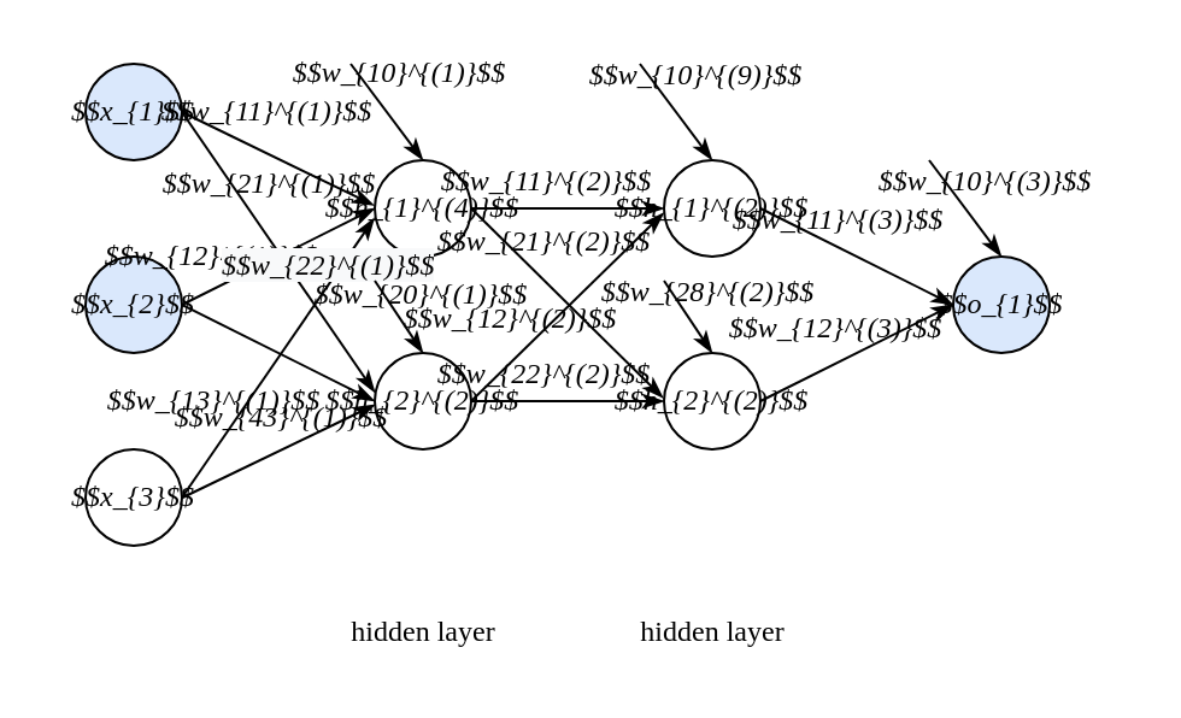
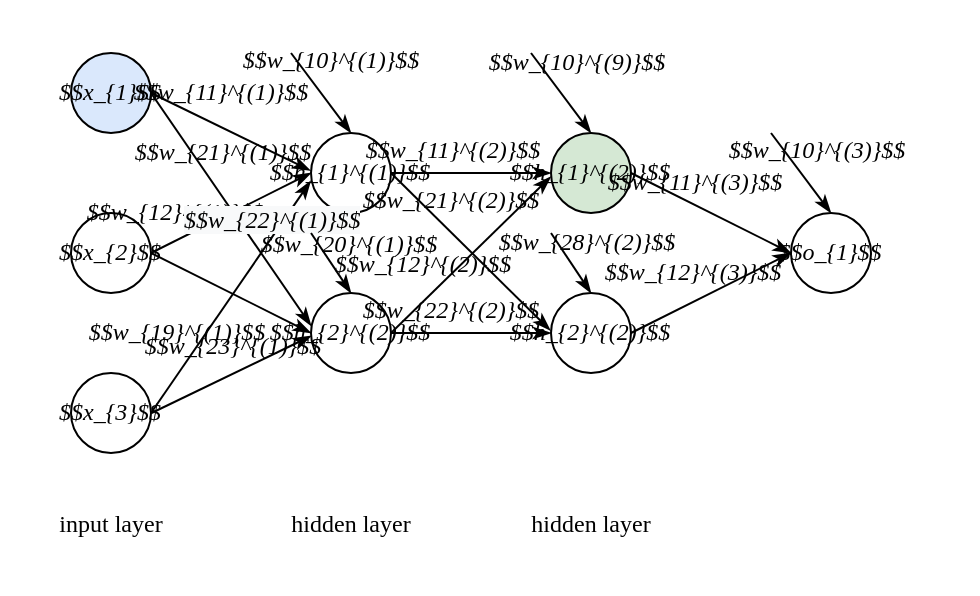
  <mxCell id="0" />
  <mxCell id="1" parent="0" />
  <mxCell id="2" value="&lt;i style=&quot;font-family: &amp;#34;georgia&amp;#34;&quot;&gt;$$x_{1}$$&lt;/i&gt;" style="ellipse;whiteSpace=wrap;html=1;aspect=fixed;fillColor=#dae8fc;" vertex="1" parent="1"><mxGeometry x="35" y="26" width="40" height="40" as="geometry" /></mxCell>
- <mxCell id="3" value="&lt;i style=&quot;font-family: &amp;#34;georgia&amp;#34;&quot;&gt;$$x_{2}$$&lt;/i&gt;" style="ellipse;whiteSpace=wrap;html=1;aspect=fixed;fillColor=#dae8fc;" vertex="1" parent="1"><mxGeometry x="35" y="106" width="40" height="40" as="geometry" /></mxCell>
+ <mxCell id="3" value="&lt;i style=&quot;font-family: &amp;#34;georgia&amp;#34;&quot;&gt;$$x_{2}$$&lt;/i&gt;" style="ellipse;whiteSpace=wrap;html=1;aspect=fixed;" vertex="1" parent="1"><mxGeometry x="35" y="106" width="40" height="40" as="geometry" /></mxCell>
  <mxCell id="4" value="&lt;i style=&quot;font-family: &amp;#34;georgia&amp;#34;&quot;&gt;$$x_{3}$$&lt;/i&gt;" style="ellipse;whiteSpace=wrap;html=1;aspect=fixed;" vertex="1" parent="1"><mxGeometry x="35" y="186" width="40" height="40" as="geometry" /></mxCell>
  <mxCell id="5" value="&lt;i style=&quot;font-family: &amp;#34;georgia&amp;#34;&quot;&gt;$$h_{2}^{(2)}$$&lt;/i&gt;" style="ellipse;whiteSpace=wrap;html=1;aspect=fixed;" vertex="1" parent="1"><mxGeometry x="155" y="146" width="40" height="40" as="geometry" /></mxCell>
- <mxCell id="6" value="&lt;i style=&quot;font-family: &amp;#34;georgia&amp;#34;&quot;&gt;$$h_{1}^{(2)}$$&lt;/i&gt;" style="ellipse;whiteSpace=wrap;html=1;aspect=fixed;" vertex="1" parent="1"><mxGeometry x="275" y="66" width="40" height="40" as="geometry" /></mxCell>
+ <mxCell id="6" value="&lt;i style=&quot;font-family: &amp;#34;georgia&amp;#34;&quot;&gt;$$h_{1}^{(2)}$$&lt;/i&gt;" style="ellipse;whiteSpace=wrap;html=1;aspect=fixed;fillColor=#d5e8d4;" vertex="1" parent="1"><mxGeometry x="275" y="66" width="40" height="40" as="geometry" /></mxCell>
  <mxCell id="7" value="&lt;i style=&quot;font-family: &amp;#34;georgia&amp;#34;&quot;&gt;$$h_{2}^{(2)}$$&lt;/i&gt;" style="ellipse;whiteSpace=wrap;html=1;aspect=fixed;" vertex="1" parent="1"><mxGeometry x="275" y="146" width="40" height="40" as="geometry" /></mxCell>
- <mxCell id="8" value="&lt;font face=&quot;georgia&quot;&gt;&lt;i&gt;$$h_{1}^{(4)}$$&lt;/i&gt;&lt;/font&gt;" style="ellipse;whiteSpace=wrap;html=1;aspect=fixed;" vertex="1" parent="1"><mxGeometry x="155" y="66" width="40" height="40" as="geometry" /></mxCell>
- <mxCell id="9" value="&lt;i style=&quot;font-family: &amp;#34;georgia&amp;#34;&quot;&gt;$$o_{1}$$&lt;/i&gt;" style="ellipse;whiteSpace=wrap;html=1;aspect=fixed;fillColor=#dae8fc;" vertex="1" parent="1"><mxGeometry x="395" y="106" width="40" height="40" as="geometry" /></mxCell>
+ <mxCell id="8" value="&lt;font face=&quot;georgia&quot;&gt;&lt;i&gt;$$h_{1}^{(1)}$$&lt;/i&gt;&lt;/font&gt;" style="ellipse;whiteSpace=wrap;html=1;aspect=fixed;" vertex="1" parent="1"><mxGeometry x="155" y="66" width="40" height="40" as="geometry" /></mxCell>
+ <mxCell id="9" value="&lt;i style=&quot;font-family: &amp;#34;georgia&amp;#34;&quot;&gt;$$o_{1}$$&lt;/i&gt;" style="ellipse;whiteSpace=wrap;html=1;aspect=fixed;" vertex="1" parent="1"><mxGeometry x="395" y="106" width="40" height="40" as="geometry" /></mxCell>
  <mxCell id="10" value="" style="endArrow=classicThin;html=1;rounded=0;entryX=-0.007;entryY=0.469;entryDx=0;entryDy=0;endFill=1;entryPerimeter=0;" edge="1" parent="1" target="8"><mxGeometry width="50" height="50" relative="1" as="geometry"><mxPoint x="75" y="46" as="sourcePoint" /><mxPoint x="125" y="-4" as="targetPoint" /></mxGeometry></mxCell>
  <mxCell id="11" value="" style="endArrow=classicThin;html=1;rounded=0;entryX=-0.005;entryY=0.601;entryDx=0;entryDy=0;endFill=1;entryPerimeter=0;" edge="1" parent="1" target="8"><mxGeometry width="50" height="50" relative="1" as="geometry"><mxPoint x="75" y="206" as="sourcePoint" /><mxPoint x="125" y="156" as="targetPoint" /></mxGeometry></mxCell>
  <mxCell id="12" value="" style="endArrow=classicThin;html=1;rounded=0;entryX=-0.002;entryY=0.546;entryDx=0;entryDy=0;endFill=1;entryPerimeter=0;" edge="1" parent="1" target="6"><mxGeometry width="50" height="50" relative="1" as="geometry"><mxPoint x="195" y="166" as="sourcePoint" /><mxPoint x="275" y="46" as="targetPoint" /></mxGeometry></mxCell>
  <mxCell id="13" value="" style="endArrow=classicThin;html=1;rounded=0;entryX=0;entryY=0.5;entryDx=0;entryDy=0;endFill=1;" edge="1" parent="1" target="9"><mxGeometry width="50" height="50" relative="1" as="geometry"><mxPoint x="315" y="166" as="sourcePoint" /><mxPoint x="395" y="46" as="targetPoint" /></mxGeometry></mxCell>
  <mxCell id="14" value="" style="endArrow=classicThin;html=1;rounded=0;entryX=-0.007;entryY=0.469;entryDx=0;entryDy=0;entryPerimeter=0;endFill=1;" edge="1" parent="1" target="7"><mxGeometry width="50" height="50" relative="1" as="geometry"><mxPoint x="195" y="86" as="sourcePoint" /><mxPoint x="275" y="126" as="targetPoint" /></mxGeometry></mxCell>
  <mxCell id="15" value="" style="endArrow=classicThin;html=1;rounded=0;entryX=0;entryY=0.5;entryDx=0;entryDy=0;endFill=1;" edge="1" parent="1" target="9"><mxGeometry width="50" height="50" relative="1" as="geometry"><mxPoint x="315" y="86" as="sourcePoint" /><mxPoint x="395" y="166" as="targetPoint" /></mxGeometry></mxCell>
  <mxCell id="16" value="" style="endArrow=classicThin;html=1;rounded=0;entryX=0;entryY=0.5;entryDx=0;entryDy=0;endFill=1;" edge="1" parent="1" target="7"><mxGeometry width="50" height="50" relative="1" as="geometry"><mxPoint x="195" y="166" as="sourcePoint" /><mxPoint x="275" y="86" as="targetPoint" /></mxGeometry></mxCell>
  <mxCell id="17" value="" style="endArrow=classicThin;html=1;rounded=0;entryX=0;entryY=0.5;entryDx=0;entryDy=0;endFill=1;" edge="1" parent="1" target="6"><mxGeometry width="50" height="50" relative="1" as="geometry"><mxPoint x="195" y="86" as="sourcePoint" /><mxPoint x="285.76" y="170.44" as="targetPoint" /></mxGeometry></mxCell>
  <mxCell id="18" value="" style="endArrow=classicThin;html=1;rounded=0;entryX=0;entryY=0.5;entryDx=0;entryDy=0;endFill=1;" edge="1" parent="1"><mxGeometry width="50" height="50" relative="1" as="geometry"><mxPoint x="75" y="126" as="sourcePoint" /><mxPoint x="155" y="166" as="targetPoint" /></mxGeometry></mxCell>
  <mxCell id="19" value="" style="endArrow=classicThin;html=1;rounded=0;entryX=0;entryY=0.5;entryDx=0;entryDy=0;endFill=1;" edge="1" parent="1" target="8"><mxGeometry width="50" height="50" relative="1" as="geometry"><mxPoint x="75" y="126" as="sourcePoint" /><mxPoint x="155" y="6" as="targetPoint" /></mxGeometry></mxCell>
  <mxCell id="20" value="" style="endArrow=classicThin;html=1;rounded=0;entryX=0.001;entryY=0.409;entryDx=0;entryDy=0;endFill=1;entryPerimeter=0;" edge="1" parent="1" target="5"><mxGeometry width="50" height="50" relative="1" as="geometry"><mxPoint x="75" y="46" as="sourcePoint" /><mxPoint x="154.72" y="84.76" as="targetPoint" /></mxGeometry></mxCell>
  <mxCell id="21" value="" style="endArrow=classicThin;html=1;rounded=0;endFill=1;entryX=0.002;entryY=0.537;entryDx=0;entryDy=0;entryPerimeter=0;" edge="1" parent="1" target="5"><mxGeometry width="50" height="50" relative="1" as="geometry"><mxPoint x="75.28" y="206" as="sourcePoint" /><mxPoint x="155" y="166" as="targetPoint" /></mxGeometry></mxCell>
  <mxCell id="22" value="&lt;i style=&quot;font-family: &amp;#34;georgia&amp;#34;&quot;&gt;$$w_{21}^{(1)}$$&lt;/i&gt;" style="text;html=1;align=center;verticalAlign=middle;resizable=0;points=[];autosize=1;strokeColor=none;fillColor=none;" vertex="1" parent="1"><mxGeometry x="51" y="66" width="120" height="20" as="geometry" /></mxCell>
+ <mxCell id="23" value="&lt;font style=&quot;font-size: 12px&quot;&gt;input layer&lt;/font&gt;" style="text;html=1;align=center;verticalAlign=middle;resizable=0;points=[];autosize=1;fontSize=17;fontFamily=Georgia;" vertex="1" parent="1"><mxGeometry x="20" y="246" width="70" height="30" as="geometry" /></mxCell>
  <mxCell id="24" value="&lt;font style=&quot;font-size: 12px&quot;&gt;hidden layer&lt;/font&gt;" style="text;html=1;align=center;verticalAlign=middle;resizable=0;points=[];autosize=1;fontSize=17;fontFamily=Georgia;" vertex="1" parent="1"><mxGeometry x="135" y="246" width="80" height="30" as="geometry" /></mxCell>
  <mxCell id="25" value="&lt;font style=&quot;font-size: 12px&quot;&gt;hidden layer&lt;/font&gt;" style="text;html=1;align=center;verticalAlign=middle;resizable=0;points=[];autosize=1;fontSize=17;fontFamily=Georgia;" vertex="1" parent="1"><mxGeometry x="255" y="246" width="80" height="30" as="geometry" /></mxCell>
  <mxCell id="26" value="&lt;i style=&quot;font-family: &amp;#34;georgia&amp;#34;&quot;&gt;$$w_{11}^{(1)}$$&lt;/i&gt;" style="text;html=1;align=center;verticalAlign=middle;resizable=0;points=[];autosize=1;strokeColor=none;fillColor=none;fontSize=12;fontFamily=Georgia;" vertex="1" parent="1"><mxGeometry x="50" y="36" width="120" height="20" as="geometry" /></mxCell>
  <mxCell id="27" value="&lt;i style=&quot;font-family: &amp;#34;georgia&amp;#34;&quot;&gt;$$w_{12}^{(1)}$$&lt;/i&gt;" style="text;html=1;align=center;verticalAlign=middle;resizable=0;points=[];autosize=1;strokeColor=none;fillColor=none;fontSize=12;fontFamily=Georgia;" vertex="1" parent="1"><mxGeometry x="27" y="96" width="120" height="20" as="geometry" /></mxCell>
  <mxCell id="28" value="&lt;i style=&quot;color: rgb(0 , 0 , 0) ; font-size: 12px ; font-weight: 400 ; letter-spacing: normal ; text-align: center ; text-indent: 0px ; text-transform: none ; word-spacing: 0px ; background-color: rgb(248 , 249 , 250) ; font-family: &amp;#34;georgia&amp;#34;&quot;&gt;$$w_{22}^{(1)}$$&lt;/i&gt;" style="text;whiteSpace=wrap;html=1;fontSize=12;fontFamily=Georgia;" vertex="1" parent="1"><mxGeometry x="90" y="96" width="25" height="33" as="geometry" /></mxCell>
- <mxCell id="29" value="&lt;i style=&quot;font-family: &amp;#34;georgia&amp;#34;&quot;&gt;$$w_{13}^{(1)}$$&lt;/i&gt;" style="text;html=1;align=center;verticalAlign=middle;resizable=0;points=[];autosize=1;strokeColor=none;fillColor=none;fontSize=12;fontFamily=Georgia;" vertex="1" parent="1"><mxGeometry x="28" y="156" width="120" height="20" as="geometry" /></mxCell>
- <mxCell id="30" value="&lt;i style=&quot;font-family: &amp;#34;georgia&amp;#34;&quot;&gt;$$w_{43}^{(1)}$$&lt;/i&gt;" style="text;html=1;align=center;verticalAlign=middle;resizable=0;points=[];autosize=1;strokeColor=none;fillColor=none;fontSize=12;fontFamily=Georgia;" vertex="1" parent="1"><mxGeometry x="56" y="163" width="120" height="20" as="geometry" /></mxCell>
+ <mxCell id="29" value="&lt;i style=&quot;font-family: &amp;#34;georgia&amp;#34;&quot;&gt;$$w_{19}^{(1)}$$&lt;/i&gt;" style="text;html=1;align=center;verticalAlign=middle;resizable=0;points=[];autosize=1;strokeColor=none;fillColor=none;fontSize=12;fontFamily=Georgia;" vertex="1" parent="1"><mxGeometry x="28" y="156" width="120" height="20" as="geometry" /></mxCell>
+ <mxCell id="30" value="&lt;i style=&quot;font-family: &amp;#34;georgia&amp;#34;&quot;&gt;$$w_{23}^{(1)}$$&lt;/i&gt;" style="text;html=1;align=center;verticalAlign=middle;resizable=0;points=[];autosize=1;strokeColor=none;fillColor=none;fontSize=12;fontFamily=Georgia;" vertex="1" parent="1"><mxGeometry x="56" y="163" width="120" height="20" as="geometry" /></mxCell>
  <mxCell id="31" value="" style="endArrow=classicThin;html=1;rounded=0;entryX=0;entryY=0.5;entryDx=0;entryDy=0;endFill=1;" edge="1" parent="1"><mxGeometry width="50" height="50" relative="1" as="geometry"><mxPoint x="145" y="26" as="sourcePoint" /><mxPoint x="175" y="66" as="targetPoint" /></mxGeometry></mxCell>
  <mxCell id="32" value="&lt;i style=&quot;font-family: &amp;#34;georgia&amp;#34;&quot;&gt;$$w_{10}^{(1)}$$&lt;/i&gt;" style="text;html=1;align=center;verticalAlign=middle;resizable=0;points=[];autosize=1;strokeColor=none;fillColor=none;fontSize=12;fontFamily=Georgia;" vertex="1" parent="1"><mxGeometry x="105" y="20" width="120" height="20" as="geometry" /></mxCell>
  <mxCell id="33" value="&lt;i style=&quot;font-family: &amp;#34;georgia&amp;#34;&quot;&gt;$$w_{20}^{(1)}$$&lt;/i&gt;" style="text;html=1;align=center;verticalAlign=middle;resizable=0;points=[];autosize=1;strokeColor=none;fillColor=none;fontSize=12;fontFamily=Georgia;" vertex="1" parent="1"><mxGeometry x="114" y="112" width="120" height="20" as="geometry" /></mxCell>
  <mxCell id="34" value="" style="endArrow=classicThin;html=1;rounded=0;entryX=0;entryY=0.5;entryDx=0;entryDy=0;endFill=1;" edge="1" parent="1"><mxGeometry width="50" height="50" relative="1" as="geometry"><mxPoint x="155" y="116" as="sourcePoint" /><mxPoint x="175" y="146" as="targetPoint" /></mxGeometry></mxCell>
  <mxCell id="35" value="" style="endArrow=classicThin;html=1;rounded=0;entryX=0;entryY=0.5;entryDx=0;entryDy=0;endFill=1;" edge="1" parent="1"><mxGeometry width="50" height="50" relative="1" as="geometry"><mxPoint x="265" y="26" as="sourcePoint" /><mxPoint x="295" y="66" as="targetPoint" /></mxGeometry></mxCell>
  <mxCell id="36" value="" style="endArrow=classicThin;html=1;rounded=0;entryX=0;entryY=0.5;entryDx=0;entryDy=0;endFill=1;" edge="1" parent="1"><mxGeometry width="50" height="50" relative="1" as="geometry"><mxPoint x="275" y="116" as="sourcePoint" /><mxPoint x="295" y="146" as="targetPoint" /></mxGeometry></mxCell>
  <mxCell id="37" value="&lt;i style=&quot;font-family: &amp;#34;georgia&amp;#34;&quot;&gt;$$w_{10}^{(9)}$$&lt;/i&gt;" style="text;html=1;align=center;verticalAlign=middle;resizable=0;points=[];autosize=1;strokeColor=none;fillColor=none;fontSize=12;fontFamily=Georgia;" vertex="1" parent="1"><mxGeometry x="228" y="21" width="120" height="20" as="geometry" /></mxCell>
  <mxCell id="38" value="&lt;i style=&quot;font-family: &amp;#34;georgia&amp;#34;&quot;&gt;$$w_{28}^{(2)}$$&lt;/i&gt;" style="text;html=1;align=center;verticalAlign=middle;resizable=0;points=[];autosize=1;strokeColor=none;fillColor=none;fontSize=12;fontFamily=Georgia;" vertex="1" parent="1"><mxGeometry x="233" y="111" width="120" height="20" as="geometry" /></mxCell>
  <mxCell id="39" value="&lt;i style=&quot;font-family: &amp;#34;georgia&amp;#34;&quot;&gt;$$w_{11}^{(2)}$$&lt;/i&gt;" style="text;html=1;align=center;verticalAlign=middle;resizable=0;points=[];autosize=1;strokeColor=none;fillColor=none;fontSize=12;fontFamily=Georgia;" vertex="1" parent="1"><mxGeometry x="166" y="65" width="120" height="20" as="geometry" /></mxCell>
  <mxCell id="40" value="&lt;i style=&quot;font-family: &amp;#34;georgia&amp;#34;&quot;&gt;$$w_{21}^{(2)}$$&lt;/i&gt;" style="text;html=1;align=center;verticalAlign=middle;resizable=0;points=[];autosize=1;strokeColor=none;fillColor=none;fontSize=12;fontFamily=Georgia;" vertex="1" parent="1"><mxGeometry x="165" y="90" width="120" height="20" as="geometry" /></mxCell>
  <mxCell id="41" value="&lt;i style=&quot;font-family: &amp;#34;georgia&amp;#34;&quot;&gt;$$w_{12}^{(2)}$$&lt;/i&gt;" style="text;html=1;align=center;verticalAlign=middle;resizable=0;points=[];autosize=1;strokeColor=none;fillColor=none;fontSize=12;fontFamily=Georgia;" vertex="1" parent="1"><mxGeometry x="151" y="122" width="120" height="20" as="geometry" /></mxCell>
  <mxCell id="42" value="&lt;i style=&quot;font-family: &amp;#34;georgia&amp;#34;&quot;&gt;$$w_{22}^{(2)}$$&lt;/i&gt;" style="text;html=1;align=center;verticalAlign=middle;resizable=0;points=[];autosize=1;strokeColor=none;fillColor=none;fontSize=12;fontFamily=Georgia;" vertex="1" parent="1"><mxGeometry x="165" y="145" width="120" height="20" as="geometry" /></mxCell>
  <mxCell id="43" value="&lt;i style=&quot;font-family: &amp;#34;georgia&amp;#34;&quot;&gt;$$w_{11}^{(3)}$$&lt;/i&gt;" style="text;html=1;align=center;verticalAlign=middle;resizable=0;points=[];autosize=1;strokeColor=none;fillColor=none;fontSize=12;fontFamily=Georgia;" vertex="1" parent="1"><mxGeometry x="287" y="81" width="120" height="20" as="geometry" /></mxCell>
  <mxCell id="44" value="&lt;i style=&quot;font-family: &amp;#34;georgia&amp;#34;&quot;&gt;$$w_{12}^{(3)}$$&lt;/i&gt;" style="text;html=1;align=center;verticalAlign=middle;resizable=0;points=[];autosize=1;strokeColor=none;fillColor=none;fontSize=12;fontFamily=Georgia;" vertex="1" parent="1"><mxGeometry x="286" y="126" width="120" height="20" as="geometry" /></mxCell>
  <mxCell id="45" value="&lt;i style=&quot;font-family: &amp;#34;georgia&amp;#34;&quot;&gt;$$w_{10}^{(3)}$$&lt;/i&gt;" style="text;html=1;align=center;verticalAlign=middle;resizable=0;points=[];autosize=1;strokeColor=none;fillColor=none;fontSize=12;fontFamily=Georgia;" vertex="1" parent="1"><mxGeometry x="348" y="65" width="120" height="20" as="geometry" /></mxCell>
  <mxCell id="46" value="" style="endArrow=classicThin;html=1;rounded=0;entryX=0;entryY=0.5;entryDx=0;entryDy=0;endFill=1;" edge="1" parent="1"><mxGeometry width="50" height="50" relative="1" as="geometry"><mxPoint x="385" y="66" as="sourcePoint" /><mxPoint x="415" y="106" as="targetPoint" /></mxGeometry></mxCell>
